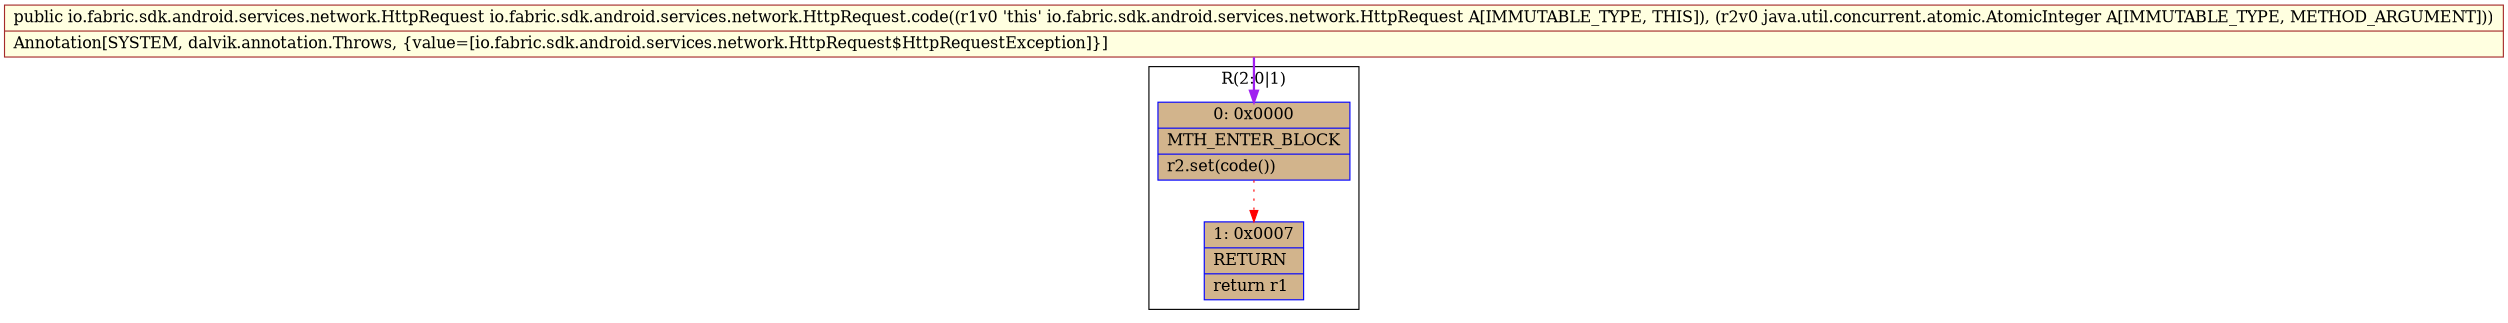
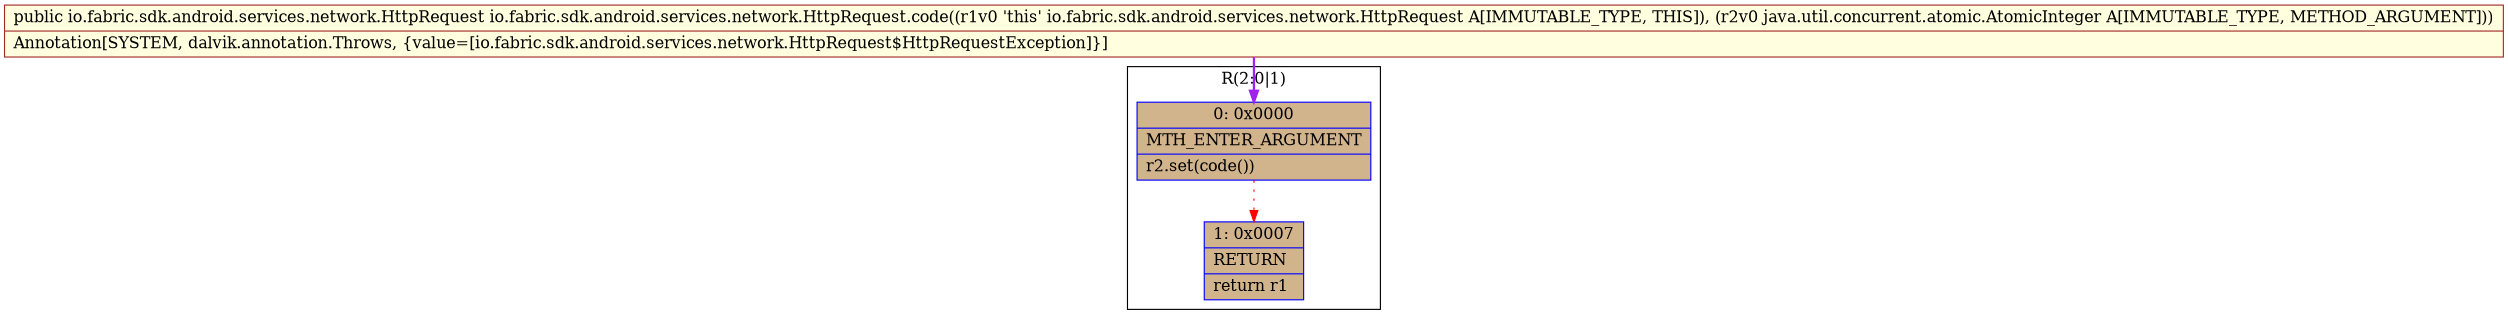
  digraph {
    node [color=blue shape=record style=filled fillcolor=tan]
-   n1 [label="{0\:\ 0x0000|MTH_ENTER_BLOCK\l|r2.set(code())\l}"]
+   n1 [label="{0\:\ 0x0000|MTH_ENTER_ARGUMENT\l|r2.set(code())\l}"]
    n2 [label="{1\:\ 0x0007|RETURN\l|return r1\l}"]
    n3 [label="{public io.fabric.sdk.android.services.network.HttpRequest io.fabric.sdk.android.services.network.HttpRequest.code((r1v0 'this' io.fabric.sdk.android.services.network.HttpRequest A[IMMUTABLE_TYPE, THIS]), (r2v0 java.util.concurrent.atomic.AtomicInteger A[IMMUTABLE_TYPE, METHOD_ARGUMENT]))  | Annotation[SYSTEM, dalvik.annotation.Throws, \{value=[io.fabric.sdk.android.services.network.HttpRequest$HttpRequestException]\}]\l}" fillcolor=lightyellow color=brown]
    subgraph cluster_1 {
      label="R(2:0|1)"
      n1
      n2
    }
    n1 -> n2 [color=red style=dotted]
    n3 -> n1 [color=purple style=bold]
  }
